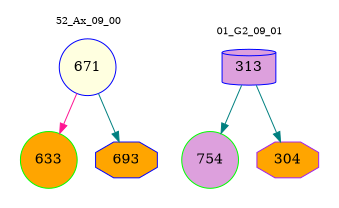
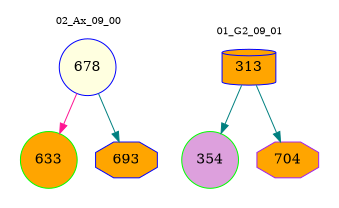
  digraph {
    node [color=blue fillcolor=orange shape=circle style=filled]
    edge [color=teal]
-   n1 [fillcolor=lightyellow label=671]
+   n1 [fillcolor=lightyellow label=678]
    n2 [color=green label=633]
    n3 [label=693 shape=octagon]
-   n4 [fillcolor=plum label=313 shape=cylinder]
-   n5 [color=green fillcolor=plum label=754]
-   n6 [color=purple label=304 shape=octagon]
+   n4 [label=313 shape=cylinder]
+   n5 [color=green fillcolor=plum label=354]
+   n6 [color=purple label=704 shape=octagon]
    subgraph cluster_1 {
      color=white
      fontsize=10
-     label="52_Ax_09_00"
+     label="02_Ax_09_00"
      n1
      n2
      n3
    }
    subgraph cluster_2 {
      color=white
      fontsize=10
      label="01_G2_09_01"
      n4
      n5
      n6
    }
    n1 -> n2 [color=deeppink]
    n1 -> n3
    n4 -> n5
    n4 -> n6
  }
